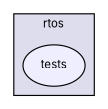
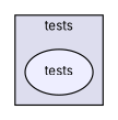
  digraph {
    compound=true
    fontname=Inter
    n1 [fillcolor="#eeeeff" fontname=Inter fontsize=10 label=tests pencolor=black shape=ellipse style=filled]
    subgraph cluster_1 {
      bgcolor="#ddddee"
      fontsize=10
-     label=rtos
+     label=tests
      pencolor=black
      n1
    }
  }
